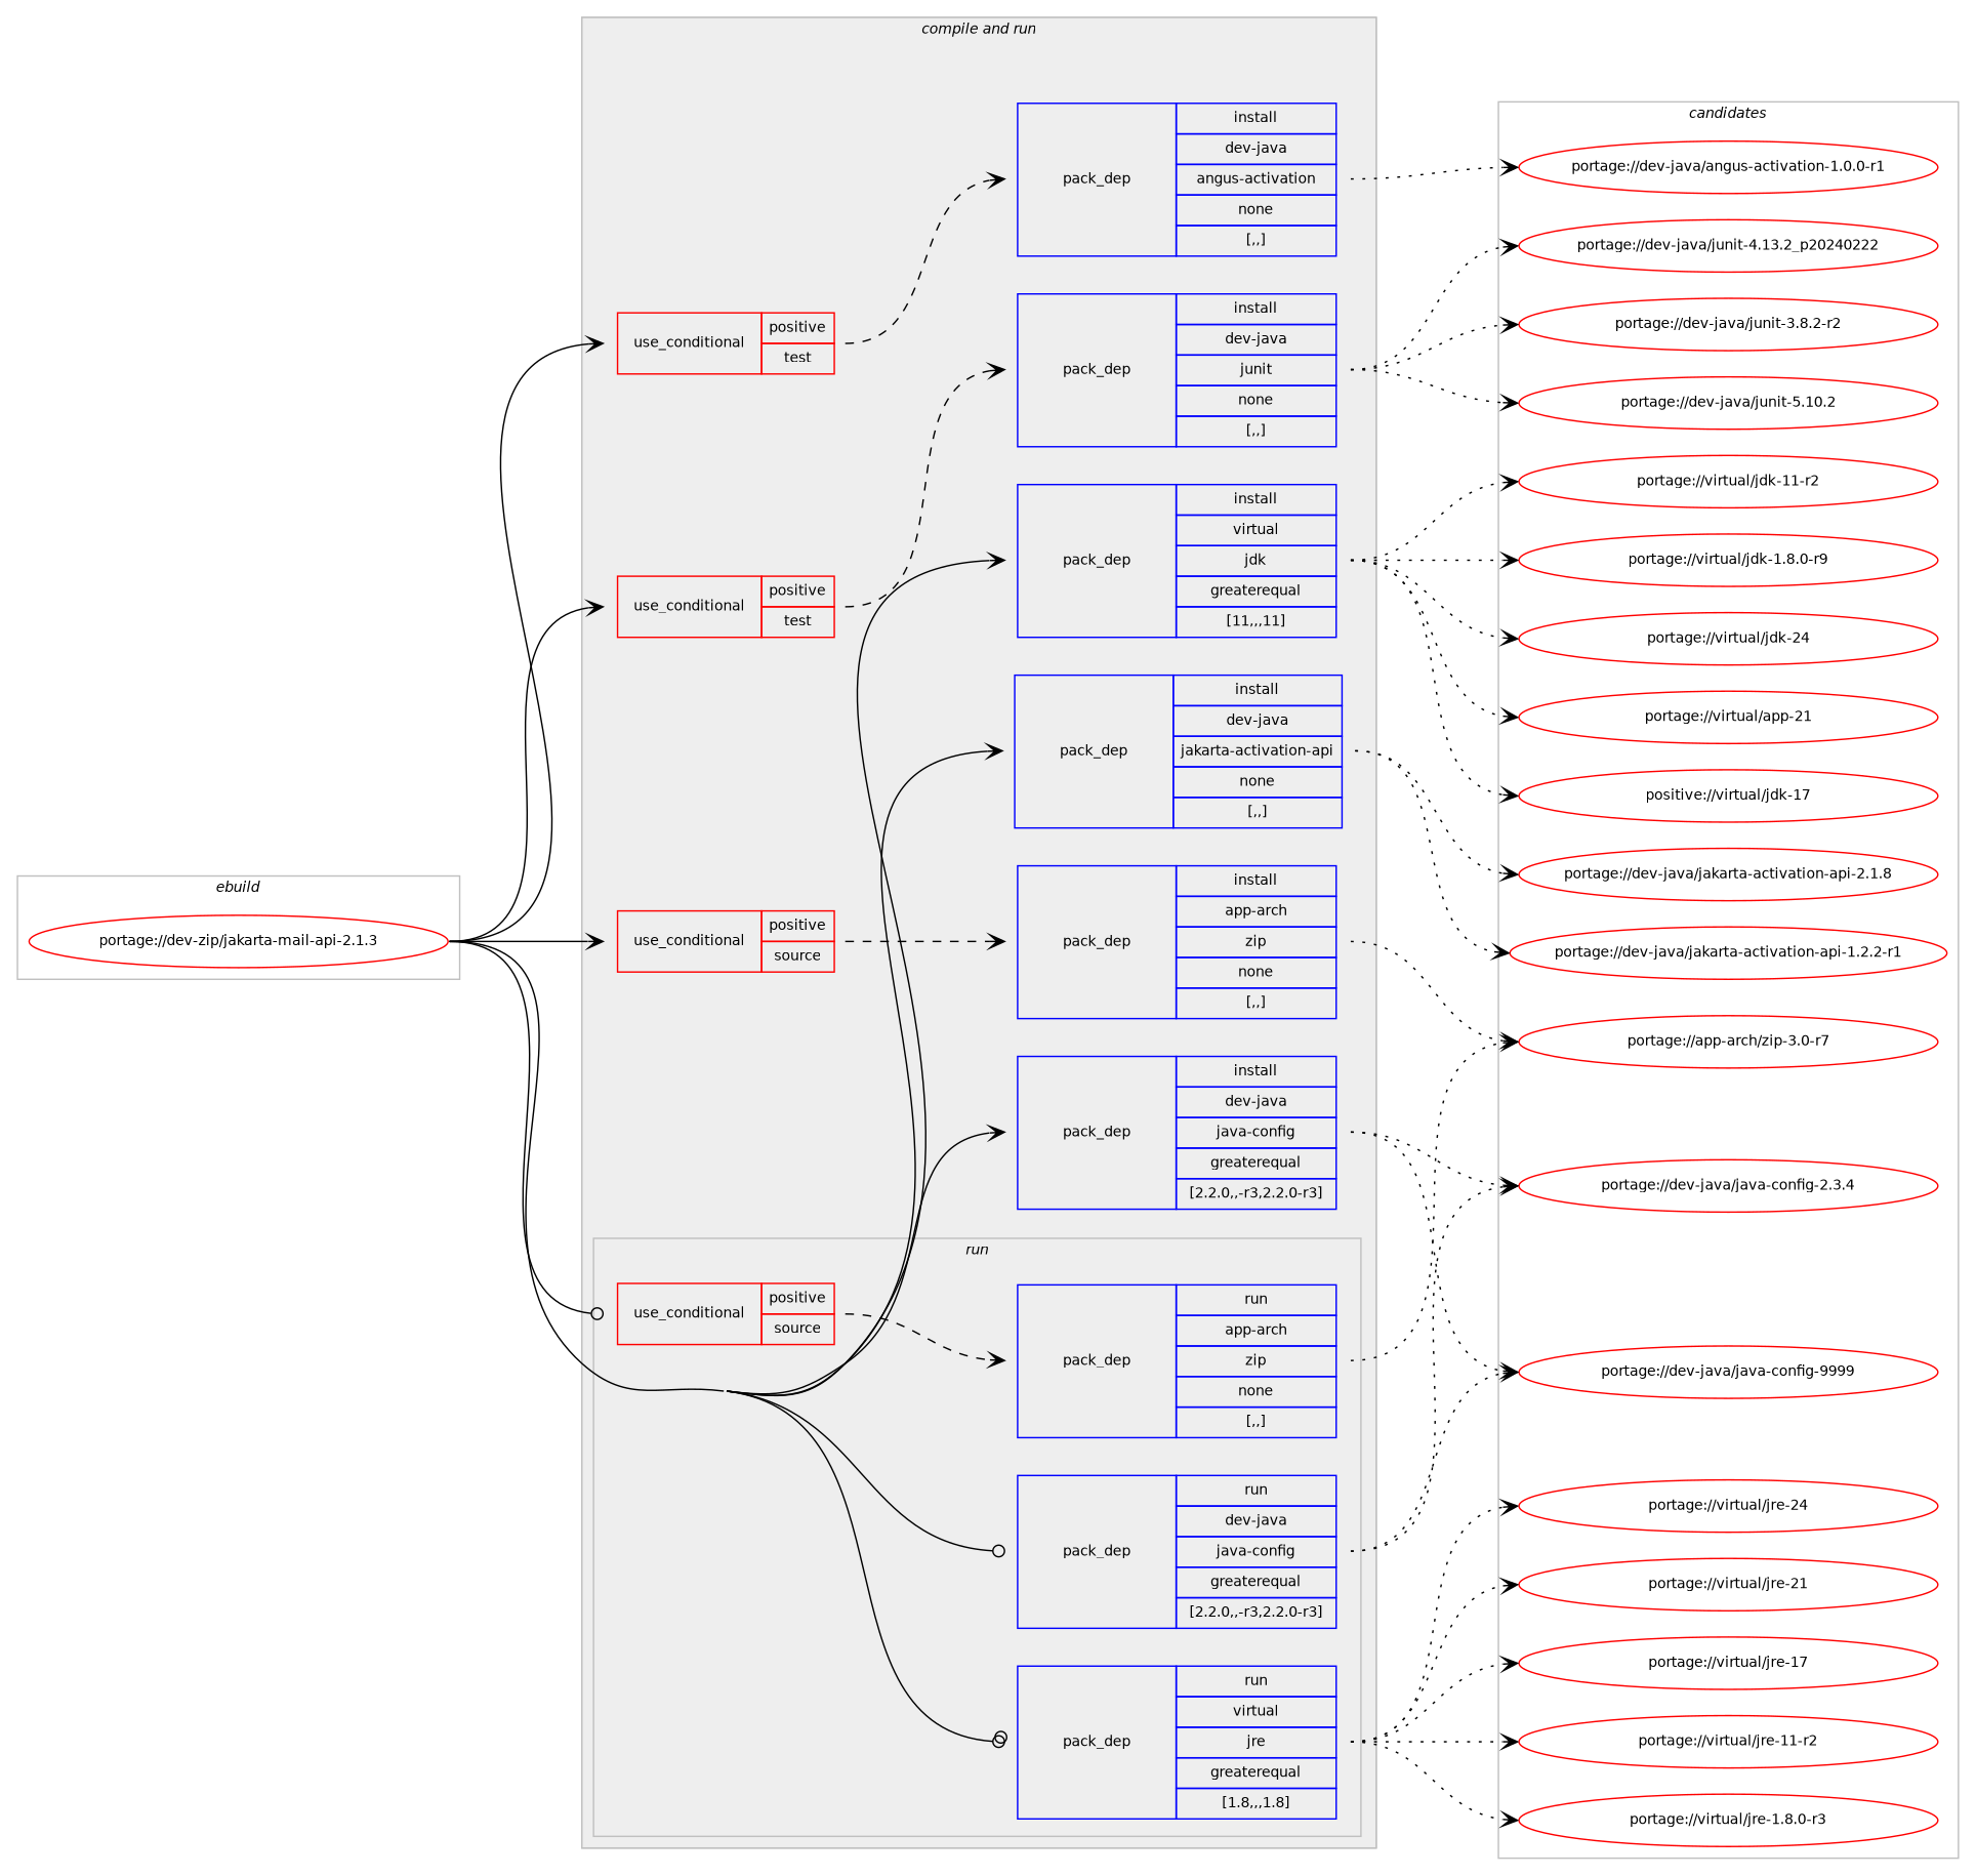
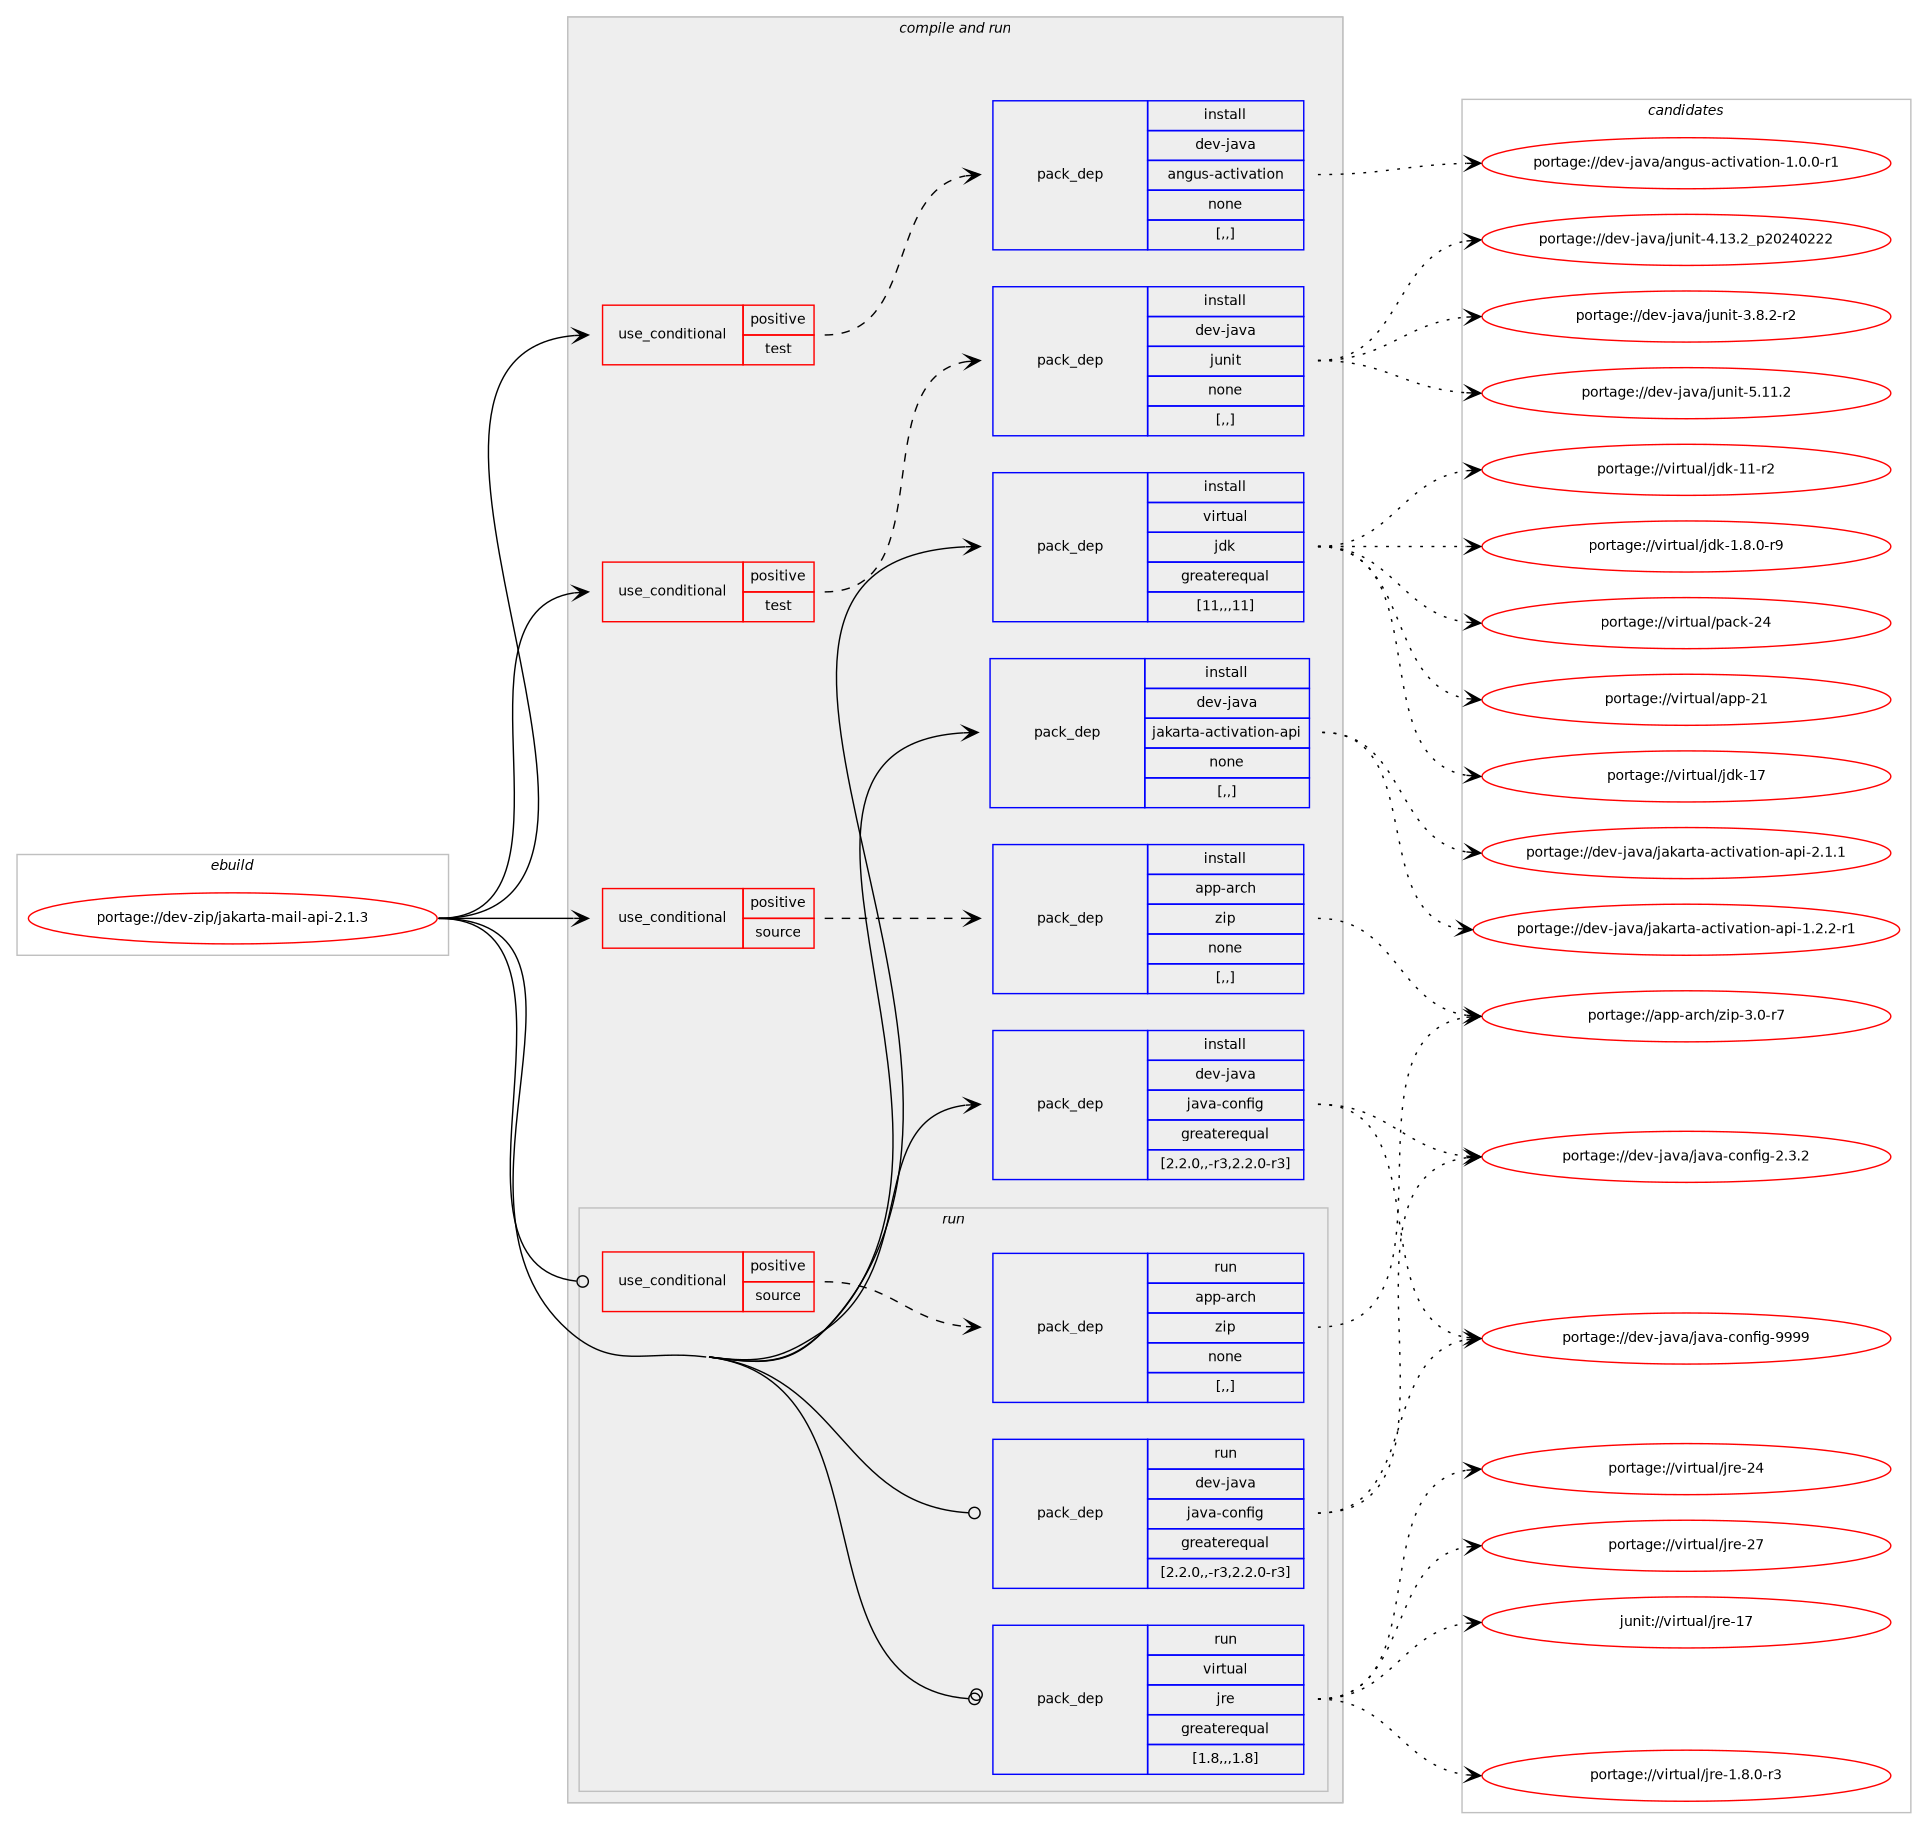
  digraph {
    compound=true
    concentrate=true
    fontname=Helvetica
    fontsize=10
    newrank=true
    rankdir=LR
    ranksep=1.5
    node [color=red fontname=Helvetica fontsize=10]
    edge [arrowhead=vee headport=w style=dotted tailport=e weight=100]
    n1 [label="portage://dev-zip/jakarta-mail-api-2.1.3" width=4]
    n2 [color=blue label=<<TABLE BORDER="0" CELLBORDER="1" CELLSPACING="0" CELLPADDING="4" WIDTH="220"><TR><TD ROWSPAN="6" CELLPADDING="30">pack_dep</TD></TR><TR><TD WIDTH="110">install</TD></TR><TR><TD>app-arch</TD></TR><TR><TD>zip</TD></TR><TR><TD>none</TD></TR><TR><TD>[,,]</TD></TR></TABLE>> shape=none]
    n3 [label=<<TABLE BORDER="0" CELLBORDER="1" CELLSPACING="0" CELLPADDING="4"><TR><TD ROWSPAN="3" CELLPADDING="10">use_conditional</TD></TR><TR><TD>positive</TD></TR><TR><TD>source</TD></TR></TABLE>> shape=none]
    n4 [color=blue label=<<TABLE BORDER="0" CELLBORDER="1" CELLSPACING="0" CELLPADDING="4" WIDTH="220"><TR><TD ROWSPAN="6" CELLPADDING="30">pack_dep</TD></TR><TR><TD WIDTH="110">install</TD></TR><TR><TD>dev-java</TD></TR><TR><TD>angus-activation</TD></TR><TR><TD>none</TD></TR><TR><TD>[,,]</TD></TR></TABLE>> shape=none]
    n5 [label=<<TABLE BORDER="0" CELLBORDER="1" CELLSPACING="0" CELLPADDING="4"><TR><TD ROWSPAN="3" CELLPADDING="10">use_conditional</TD></TR><TR><TD>positive</TD></TR><TR><TD>test</TD></TR></TABLE>> shape=none]
    n6 [color=blue label=<<TABLE BORDER="0" CELLBORDER="1" CELLSPACING="0" CELLPADDING="4" WIDTH="220"><TR><TD ROWSPAN="6" CELLPADDING="30">pack_dep</TD></TR><TR><TD WIDTH="110">install</TD></TR><TR><TD>dev-java</TD></TR><TR><TD>junit</TD></TR><TR><TD>none</TD></TR><TR><TD>[,,]</TD></TR></TABLE>> shape=none]
    n7 [label=<<TABLE BORDER="0" CELLBORDER="1" CELLSPACING="0" CELLPADDING="4"><TR><TD ROWSPAN="3" CELLPADDING="10">use_conditional</TD></TR><TR><TD>positive</TD></TR><TR><TD>test</TD></TR></TABLE>> shape=none]
    n8 [color=blue label=<<TABLE BORDER="0" CELLBORDER="1" CELLSPACING="0" CELLPADDING="4" WIDTH="220"><TR><TD ROWSPAN="6" CELLPADDING="30">pack_dep</TD></TR><TR><TD WIDTH="110">install</TD></TR><TR><TD>dev-java</TD></TR><TR><TD>jakarta-activation-api</TD></TR><TR><TD>none</TD></TR><TR><TD>[,,]</TD></TR></TABLE>> shape=none]
    n9 [color=blue label=<<TABLE BORDER="0" CELLBORDER="1" CELLSPACING="0" CELLPADDING="4" WIDTH="220"><TR><TD ROWSPAN="6" CELLPADDING="30">pack_dep</TD></TR><TR><TD WIDTH="110">install</TD></TR><TR><TD>dev-java</TD></TR><TR><TD>java-config</TD></TR><TR><TD>greaterequal</TD></TR><TR><TD>[2.2.0,,-r3,2.2.0-r3]</TD></TR></TABLE>> shape=none]
    n10 [color=blue label=<<TABLE BORDER="0" CELLBORDER="1" CELLSPACING="0" CELLPADDING="4" WIDTH="220"><TR><TD ROWSPAN="6" CELLPADDING="30">pack_dep</TD></TR><TR><TD WIDTH="110">install</TD></TR><TR><TD>virtual</TD></TR><TR><TD>jdk</TD></TR><TR><TD>greaterequal</TD></TR><TR><TD>[11,,,11]</TD></TR></TABLE>> shape=none]
    n11 [color=blue label=<<TABLE BORDER="0" CELLBORDER="1" CELLSPACING="0" CELLPADDING="4" WIDTH="220"><TR><TD ROWSPAN="6" CELLPADDING="30">pack_dep</TD></TR><TR><TD WIDTH="110">run</TD></TR><TR><TD>app-arch</TD></TR><TR><TD>zip</TD></TR><TR><TD>none</TD></TR><TR><TD>[,,]</TD></TR></TABLE>> shape=none]
    n12 [label=<<TABLE BORDER="0" CELLBORDER="1" CELLSPACING="0" CELLPADDING="4"><TR><TD ROWSPAN="3" CELLPADDING="10">use_conditional</TD></TR><TR><TD>positive</TD></TR><TR><TD>source</TD></TR></TABLE>> shape=none]
    n13 [color=blue label=<<TABLE BORDER="0" CELLBORDER="1" CELLSPACING="0" CELLPADDING="4" WIDTH="220"><TR><TD ROWSPAN="6" CELLPADDING="30">pack_dep</TD></TR><TR><TD WIDTH="110">run</TD></TR><TR><TD>dev-java</TD></TR><TR><TD>java-config</TD></TR><TR><TD>greaterequal</TD></TR><TR><TD>[2.2.0,,-r3,2.2.0-r3]</TD></TR></TABLE>> shape=none]
    n14 [color=blue label=<<TABLE BORDER="0" CELLBORDER="1" CELLSPACING="0" CELLPADDING="4" WIDTH="220"><TR><TD ROWSPAN="6" CELLPADDING="30">pack_dep</TD></TR><TR><TD WIDTH="110">run</TD></TR><TR><TD>virtual</TD></TR><TR><TD>jre</TD></TR><TR><TD>greaterequal</TD></TR><TR><TD>[1.8,,,1.8]</TD></TR></TABLE>> shape=none]
    n15 [label="portage://app-arch/zip-3.0-r7" width=4]
    n16 [label="portage://dev-java/angus-activation-1.0.0-r1" width=4]
-   n17 [label="portage://dev-java/junit-5.10.2" width=4]
+   n17 [label="portage://dev-java/junit-5.11.2" width=4]
    n18 [label="portage://dev-java/junit-4.13.2_p20240222" width=4]
    n19 [label="portage://dev-java/junit-3.8.2-r2" width=4]
-   n20 [label="portage://dev-java/jakarta-activation-api-2.1.8" width=4]
+   n20 [label="portage://dev-java/jakarta-activation-api-2.1.1" width=4]
    n21 [label="portage://dev-java/jakarta-activation-api-1.2.2-r1" width=4]
    n22 [label="portage://dev-java/java-config-9999" width=4]
-   n23 [label="portage://dev-java/java-config-2.3.4" width=4]
-   n24 [label="portage://virtual/jdk-24" width=4]
+   n23 [label="portage://dev-java/java-config-2.3.2" width=4]
+   n24 [label="portage://virtual/pack-24" width=4]
    n25 [label="portage://virtual/app-21" width=4]
-   n26 [label="positive://virtual/jdk-17" width=4]
+   n26 [label="portage://virtual/jdk-17" width=4]
    n27 [label="portage://virtual/jdk-11-r2" width=4]
    n28 [label="portage://virtual/jdk-1.8.0-r9" width=4]
    n29 [label="portage://virtual/jre-24" width=4]
-   n30 [label="portage://virtual/jre-21" width=4]
-   n31 [label="portage://virtual/jre-17" width=4]
-   n32 [label="portage://virtual/jre-11-r2" width=4]
+   n30 [label="portage://virtual/jre-27" width=4]
+   n31 [label="junit://virtual/jre-17" width=4]
    n33 [label="portage://virtual/jre-1.8.0-r3" width=4]
    subgraph cluster_1 {
      color=gray
      label=<<i>ebuild</i>>
      n1
    }
    subgraph cluster_2 {
      color=gray
      label=<<i>dependencies</i>>
      subgraph cluster_3 {
        color=gray
        fillcolor="#eeeeee"
        label=<<i>compile</i>>
        style=filled
        subgraph sub_4 {
          color=gray
          fillcolor="#eeeeee"
          label=<<i>compile</i>>
          style=filled
          n3
          subgraph sub_5 {
            color=gray
            fillcolor="#eeeeee"
            label=<<i>compile</i>>
            style=filled
            n2
          }
        }
        subgraph sub_6 {
          color=gray
          fillcolor="#eeeeee"
          label=<<i>compile</i>>
          style=filled
          n5
          subgraph sub_7 {
            color=gray
            fillcolor="#eeeeee"
            label=<<i>compile</i>>
            style=filled
            n4
          }
        }
        subgraph sub_8 {
          color=gray
          fillcolor="#eeeeee"
          label=<<i>compile</i>>
          style=filled
          n7
          subgraph sub_9 {
            color=gray
            fillcolor="#eeeeee"
            label=<<i>compile</i>>
            style=filled
            n6
          }
        }
        subgraph sub_10 {
          color=gray
          fillcolor="#eeeeee"
          label=<<i>compile</i>>
          style=filled
          n8
        }
        subgraph sub_11 {
          color=gray
          fillcolor="#eeeeee"
          label=<<i>compile</i>>
          style=filled
          n9
        }
        subgraph sub_12 {
          color=gray
          fillcolor="#eeeeee"
          label=<<i>compile</i>>
          style=filled
          n10
        }
      }
      subgraph cluster_13 {
        color=gray
        fillcolor="#eeeeee"
        label=<<i>compile and run</i>>
        style=filled
      }
      subgraph cluster_14 {
        color=gray
        fillcolor="#eeeeee"
        label=<<i>run</i>>
        style=filled
        subgraph sub_15 {
          color=gray
          fillcolor="#eeeeee"
          label=<<i>run</i>>
          style=filled
          n12
          subgraph sub_16 {
            color=gray
            fillcolor="#eeeeee"
            label=<<i>run</i>>
            style=filled
            n11
          }
        }
        subgraph sub_17 {
          color=gray
          fillcolor="#eeeeee"
          label=<<i>run</i>>
          style=filled
          n13
        }
        subgraph sub_18 {
          color=gray
          fillcolor="#eeeeee"
          label=<<i>run</i>>
          style=filled
          n14
        }
      }
    }
    subgraph cluster_19 {
      color=gray
      label=<<i>candidates</i>>
      rank=same
      subgraph sub_20 {
        color=black
        label=<<i>candidates</i>>
        nodesep=1
        rank=same
        n15
      }
      subgraph sub_21 {
        color=black
        label=<<i>candidates</i>>
        nodesep=1
        rank=same
        n16
      }
      subgraph sub_22 {
        color=black
        label=<<i>candidates</i>>
        nodesep=1
        rank=same
        n17
        n18
        n19
      }
      subgraph sub_23 {
        color=black
        label=<<i>candidates</i>>
        nodesep=1
        rank=same
        n20
        n21
      }
      subgraph sub_24 {
        color=black
        label=<<i>candidates</i>>
        nodesep=1
        rank=same
        n22
        n23
      }
      subgraph sub_25 {
        color=black
        label=<<i>candidates</i>>
        nodesep=1
        rank=same
        n24
        n25
        n26
        n27
        n28
      }
      subgraph sub_26 {
        color=black
        label=<<i>candidates</i>>
        nodesep=1
        rank=same
        n15
      }
      subgraph sub_27 {
        color=black
        label=<<i>candidates</i>>
        nodesep=1
        rank=same
        n22
        n23
      }
      subgraph sub_28 {
        color=black
        label=<<i>candidates</i>>
        nodesep=1
        rank=same
        n29
        n30
        n31
-       n32
        n33
      }
    }
    n1 -> n3 [style=solid weight=20]
    n1 -> n5 [style=solid weight=20]
    n1 -> n7 [style=solid weight=20]
    n1 -> n8 [style=solid weight=20]
    n1 -> n9 [style=solid weight=20]
    n1 -> n10 [style=solid weight=20]
    n1 -> n12 [arrowhead=odot style=solid weight=20]
    n1 -> n13 [arrowhead=odot style=solid weight=20]
    n1 -> n14 [arrowhead=odot style=solid weight=20]
    n2 -> n15
    n3 -> n2 [style=dashed weight=20]
    n4 -> n16
    n5 -> n4 [style=dashed weight=20]
    n6 -> n17
    n6 -> n18
    n6 -> n19
    n7 -> n6 [style=dashed weight=20]
    n8 -> n20
    n8 -> n21
    n9 -> n22
    n9 -> n23
    n10 -> n24
    n10 -> n25
    n10 -> n26
    n10 -> n27
    n10 -> n28
    n11 -> n15
    n12 -> n11 [style=dashed weight=20]
    n13 -> n22
    n13 -> n23
    n14 -> n29
    n14 -> n30
    n14 -> n31
-   n14 -> n32
    n14 -> n33
  }
